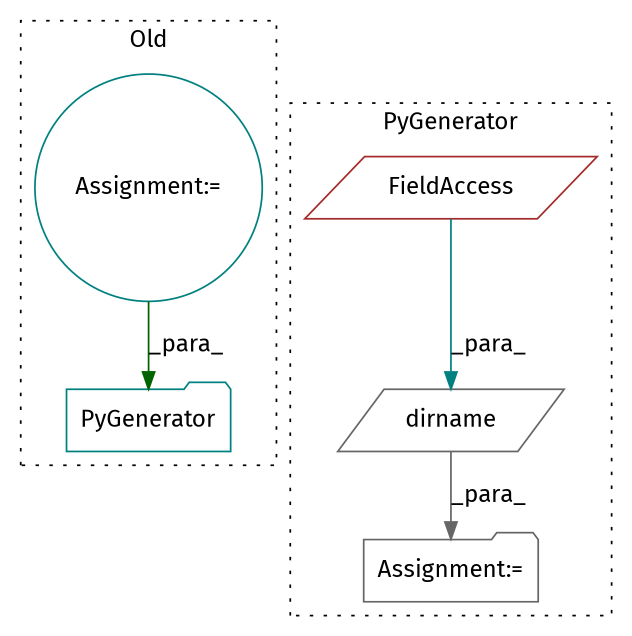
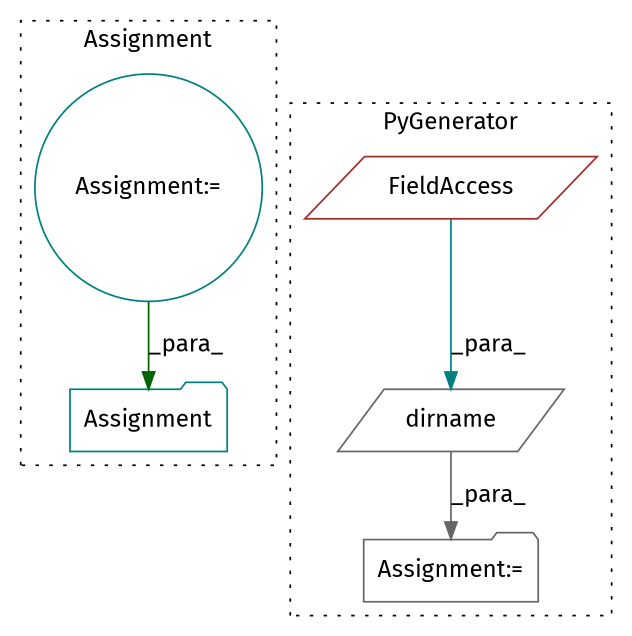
  digraph {
    fontname="Fira Sans"
    node [a=7 color=teal fontname="Fira Sans" shape=folder]
    edge [fontname="Fira Sans"]
-   n1 [a=107 l=151 label=PyGenerator s=1043]
+   n1 [a=107 l=151 label=Assignment s=1043]
    n2 [l=55 label="Assignment:=" s=1133 shape=circle]
    n3 [a=32 color=gray40 l="8,1" label=dirname s="2957,2973" shape=parallelogram]
    n4 [color=gray40 l=1 label="Assignment:=" s=2919]
    n5 [a=22 color=brown l=8 label=FieldAccess s=2965 shape=parallelogram]
    subgraph cluster_1 {
-     label=Old
+     label=Assignment
      style=dotted
      n1
      n2
    }
    subgraph cluster_2 {
      label=PyGenerator
      style=dotted
      n3
      n4
      n5
    }
    n2 -> n1 [color=darkgreen label=_para_]
    n3 -> n4 [color=gray40 label=_para_]
    n5 -> n3 [color=teal label=_para_]
  }
